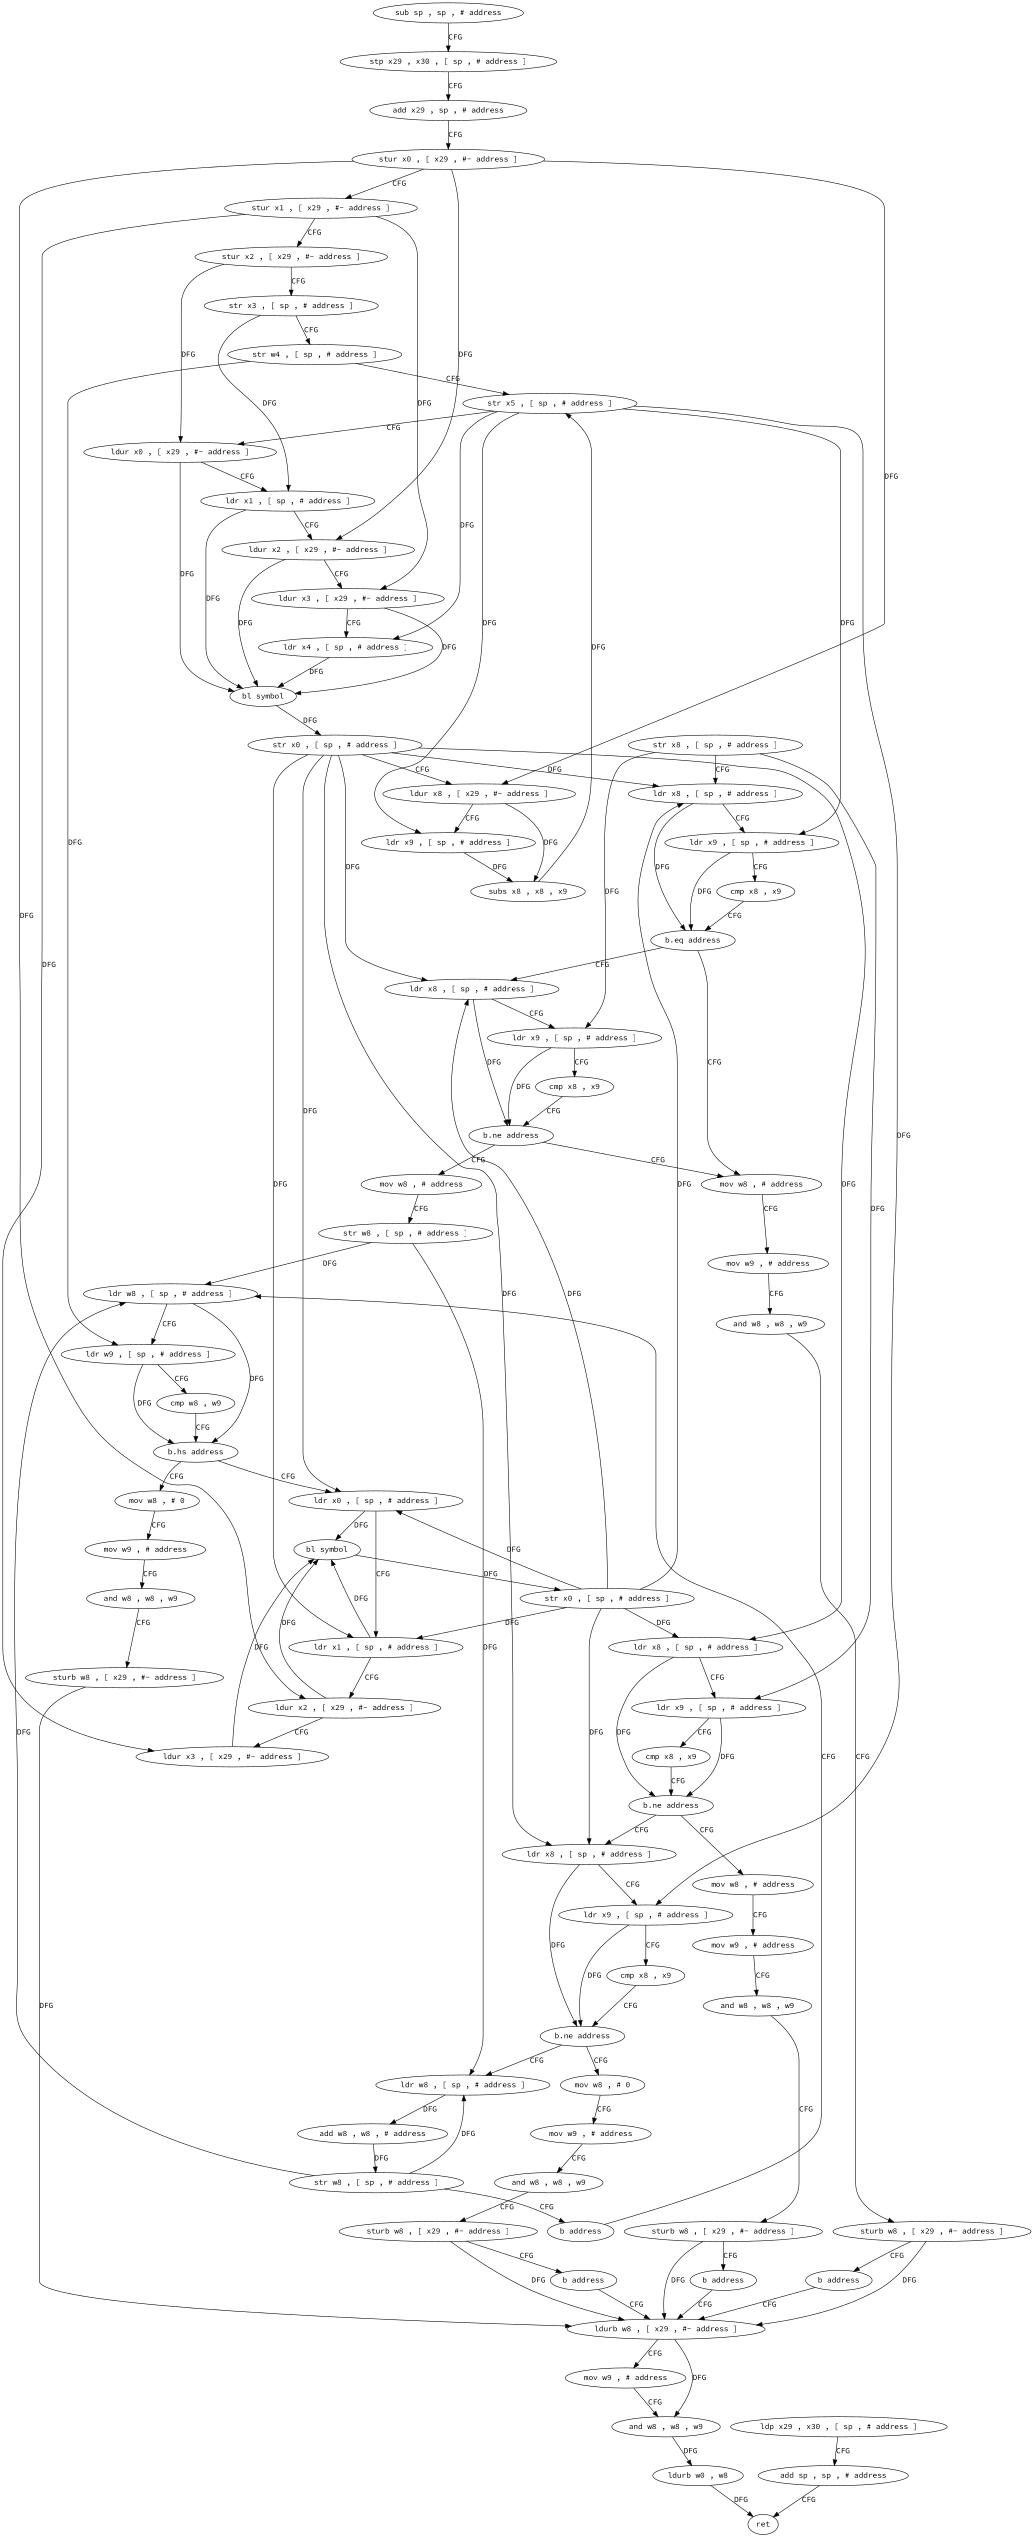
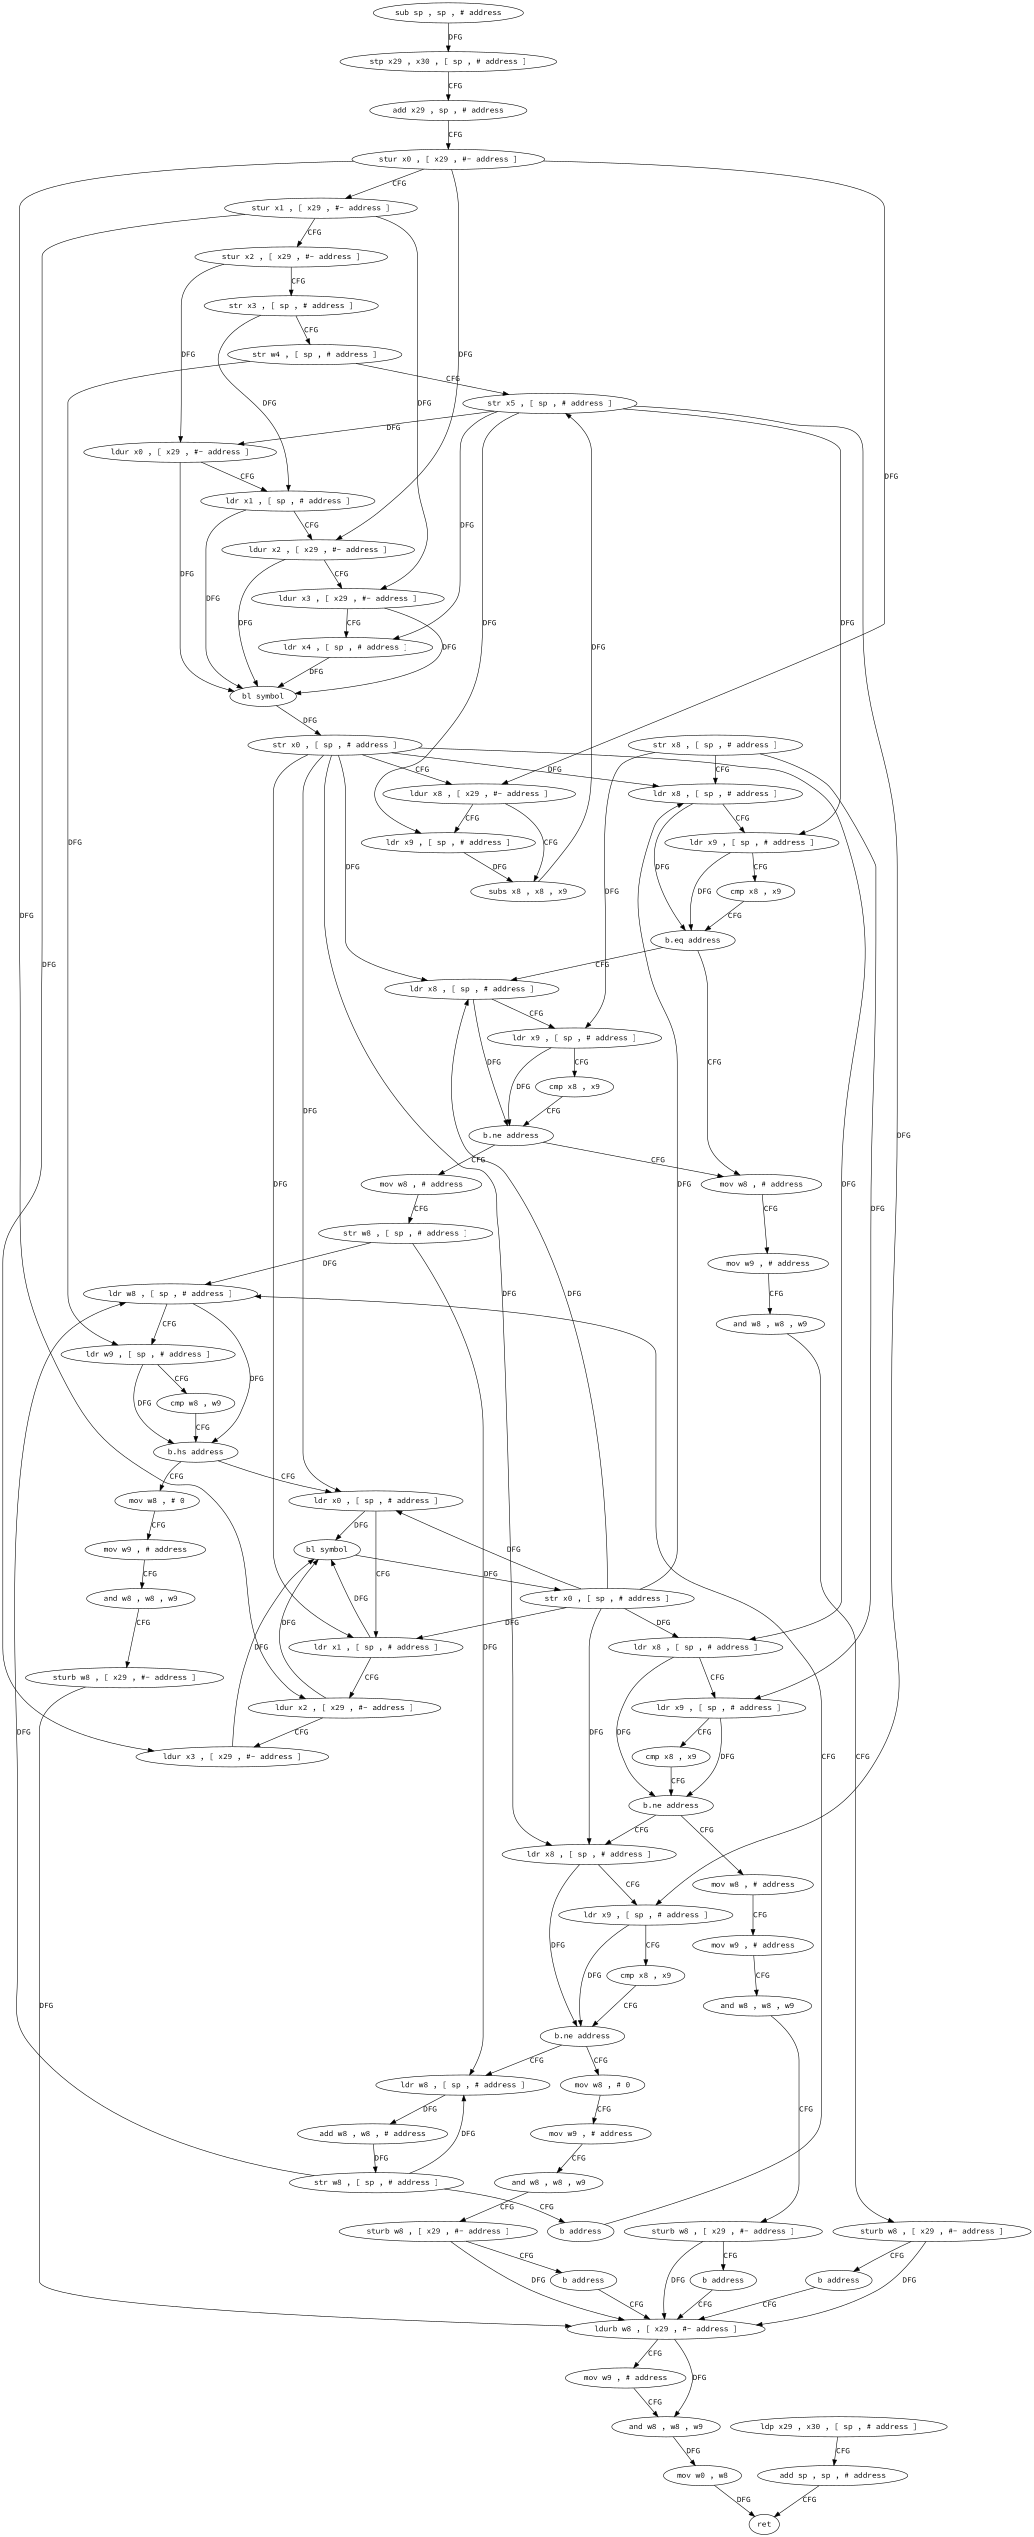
  digraph {
    fontname="Source Code Pro"
    node [fontname="Source Code Pro"]
    edge [fontname="Source Code Pro"]
    n1 [label="sub sp , sp , # address"]
    n2 [label="stp x29 , x30 , [ sp , # address ]"]
    n3 [label="add x29 , sp , # address"]
    n4 [label="stur x0 , [ x29 , #- address ]"]
    n5 [label="stur x1 , [ x29 , #- address ]"]
    n6 [label="ldur x2 , [ x29 , #- address ]"]
    n7 [label="ldur x8 , [ x29 , #- address ]"]
    n8 [label="ldur x2 , [ x29 , #- address ]"]
    n9 [label="stur x2 , [ x29 , #- address ]"]
    n10 [label="ldur x3 , [ x29 , #- address ]"]
    n11 [label="ldur x3 , [ x29 , #- address ]"]
    n12 [label="bl symbol"]
    n13 [label="ldr x9 , [ sp , # address ]"]
    n14 [label="subs x8 , x8 , x9"]
    n15 [label="bl symbol"]
    n16 [label="str x3 , [ sp , # address ]"]
    n17 [label="ldur x0 , [ x29 , #- address ]"]
    n18 [label="ldr x4 , [ sp , # address ]"]
    n19 [label="str w4 , [ sp , # address ]"]
    n20 [label="ldr x1 , [ sp , # address ]"]
    n21 [label="str x5 , [ sp , # address ]"]
    n22 [label="ldr w9 , [ sp , # address ]"]
    n23 [label="ldr x9 , [ sp , # address ]"]
    n24 [label="ldr x9 , [ sp , # address ]"]
    n25 [label="b.hs address"]
    n26 [label="cmp w8 , w9"]
    n27 [label="b.eq address"]
    n28 [label="cmp x8 , x9"]
    n29 [label="b.ne address"]
    n30 [label="cmp x8 , x9"]
    n31 [label="str x0 , [ sp , # address ]"]
    n32 [label="ldr x8 , [ sp , # address ]"]
    n33 [label="ldr x8 , [ sp , # address ]"]
    n34 [label="ldr x0 , [ sp , # address ]"]
    n35 [label="ldr x1 , [ sp , # address ]"]
    n36 [label="ldr x8 , [ sp , # address ]"]
    n37 [label="ldr x8 , [ sp , # address ]"]
    n38 [label="ldr x9 , [ sp , # address ]"]
    n39 [label="b.ne address"]
    n40 [label="ldr x9 , [ sp , # address ]"]
    n41 [label="b.ne address"]
    n42 [label="str x8 , [ sp , # address ]"]
    n43 [label="cmp x8 , x9"]
    n44 [label="cmp x8 , x9"]
    n45 [label="mov w8 , # address"]
    n46 [label="mov w9 , # address"]
    n47 [label="and w8 , w8 , w9"]
    n48 [label="mov w8 , # address"]
    n49 [label="sturb w8 , [ x29 , #- address ]"]
    n50 [label="b address"]
    n51 [label="ldurb w8 , [ x29 , #- address ]"]
    n52 [label="mov w9 , # address"]
    n53 [label="and w8 , w8 , w9"]
-   n54 [label="ldurb w0 , w8"]
+   n54 [label="mov w0 , w8"]
    n55 [label="str w8 , [ sp , # address ]"]
    n56 [label="ldr w8 , [ sp , # address ]"]
    n57 [label="ldr w8 , [ sp , # address ]"]
    n58 [label=ret]
    n59 [label="ldp x29 , x30 , [ sp , # address ]"]
    n60 [label="add sp , sp , # address"]
    n61 [label="add w8 , w8 , # address"]
    n62 [label="mov w8 , # 0"]
    n63 [label="mov w9 , # address"]
    n64 [label="and w8 , w8 , w9"]
    n65 [label="sturb w8 , [ x29 , #- address ]"]
    n66 [label="str x0 , [ sp , # address ]"]
    n67 [label="mov w8 , # address"]
    n68 [label="mov w9 , # address"]
    n69 [label="mov w8 , # 0"]
    n70 [label="and w8 , w8 , w9"]
    n71 [label="mov w9 , # address"]
    n72 [label="str w8 , [ sp , # address ]"]
    n73 [label="and w8 , w8 , w9"]
    n74 [label="sturb w8 , [ x29 , #- address ]"]
    n75 [label="b address"]
    n76 [label="b address"]
    n77 [label="sturb w8 , [ x29 , #- address ]"]
    n78 [label="b address"]
-   n1 -> n2 [label=CFG]
+   n1 -> n2 [label=DFG]
    n2 -> n3 [label=CFG]
    n3 -> n4 [label=CFG]
    n4 -> n5 [label=CFG]
    n4 -> n6 [label=DFG]
    n4 -> n7 [label=DFG]
    n4 -> n8 [label=DFG]
    n5 -> n9 [label=CFG]
    n5 -> n10 [label=DFG]
    n5 -> n11 [label=DFG]
    n6 -> n10 [label=CFG]
    n6 -> n12 [label=DFG]
    n7 -> n13 [label=CFG]
-   n7 -> n14 [label=DFG]
+   n7 -> n14 [label=CFG]
    n8 -> n11 [label=CFG]
    n8 -> n15 [label=DFG]
    n9 -> n16 [label=CFG]
    n9 -> n17 [label=DFG]
    n10 -> n12 [label=DFG]
    n10 -> n18 [label=CFG]
    n11 -> n15 [label=DFG]
    n12 -> n31 [label=DFG]
    n13 -> n14 [label=DFG]
    n14 -> n21 [label=DFG]
    n15 -> n66 [label=DFG]
    n16 -> n19 [label=CFG]
    n16 -> n20 [label=DFG]
    n17 -> n12 [label=DFG]
    n17 -> n20 [label=CFG]
    n18 -> n12 [label=DFG]
    n19 -> n21 [label=CFG]
    n19 -> n22 [label=DFG]
    n20 -> n6 [label=CFG]
    n20 -> n12 [label=DFG]
    n21 -> n13 [label=DFG]
-   n21 -> n17 [label=CFG]
+   n21 -> n17 [label=DFG]
    n21 -> n18 [label=DFG]
    n21 -> n23 [label=DFG]
    n21 -> n24 [label=DFG]
    n22 -> n25 [label=DFG]
    n22 -> n26 [label=CFG]
    n23 -> n27 [label=DFG]
    n23 -> n28 [label=CFG]
    n24 -> n29 [label=DFG]
    n24 -> n30 [label=CFG]
    n25 -> n34 [label=CFG]
    n25 -> n62 [label=CFG]
    n26 -> n25 [label=CFG]
    n27 -> n33 [label=CFG]
    n27 -> n45 [label=CFG]
    n28 -> n27 [label=CFG]
    n29 -> n57 [label=CFG]
    n29 -> n69 [label=CFG]
    n30 -> n29 [label=CFG]
    n31 -> n7 [label=CFG]
    n31 -> n32 [label=DFG]
    n31 -> n33 [label=DFG]
    n31 -> n34 [label=DFG]
    n31 -> n35 [label=DFG]
    n31 -> n36 [label=DFG]
    n31 -> n37 [label=DFG]
    n32 -> n23 [label=CFG]
    n32 -> n27 [label=DFG]
    n33 -> n38 [label=CFG]
    n33 -> n39 [label=DFG]
    n34 -> n15 [label=DFG]
    n34 -> n35 [label=CFG]
    n35 -> n8 [label=CFG]
    n35 -> n15 [label=DFG]
    n36 -> n40 [label=CFG]
    n36 -> n41 [label=DFG]
    n37 -> n24 [label=CFG]
    n37 -> n29 [label=DFG]
    n38 -> n39 [label=DFG]
    n38 -> n43 [label=CFG]
    n39 -> n45 [label=CFG]
    n39 -> n48 [label=CFG]
    n40 -> n41 [label=DFG]
    n40 -> n44 [label=CFG]
    n41 -> n37 [label=CFG]
    n41 -> n67 [label=CFG]
    n42 -> n32 [label=CFG]
    n42 -> n38 [label=DFG]
    n42 -> n40 [label=DFG]
    n43 -> n39 [label=CFG]
    n44 -> n41 [label=CFG]
    n45 -> n46 [label=CFG]
    n46 -> n47 [label=CFG]
    n47 -> n49 [label=CFG]
    n48 -> n55 [label=CFG]
    n49 -> n50 [label=CFG]
    n49 -> n51 [label=DFG]
    n50 -> n51 [label=CFG]
    n51 -> n52 [label=CFG]
    n51 -> n53 [label=DFG]
    n52 -> n53 [label=CFG]
    n53 -> n54 [label=DFG]
    n54 -> n58 [label=DFG]
    n55 -> n56 [label=DFG]
    n55 -> n57 [label=DFG]
    n56 -> n22 [label=CFG]
    n56 -> n25 [label=DFG]
    n57 -> n61 [label=DFG]
    n59 -> n60 [label=CFG]
    n60 -> n58 [label=CFG]
    n61 -> n72 [label=DFG]
    n62 -> n63 [label=CFG]
    n63 -> n64 [label=CFG]
    n64 -> n65 [label=CFG]
    n65 -> n51 [label=DFG]
    n66 -> n32 [label=DFG]
    n66 -> n33 [label=DFG]
    n66 -> n34 [label=DFG]
    n66 -> n35 [label=DFG]
    n66 -> n36 [label=DFG]
    n66 -> n37 [label=DFG]
    n67 -> n68 [label=CFG]
    n68 -> n70 [label=CFG]
    n69 -> n71 [label=CFG]
    n70 -> n74 [label=CFG]
    n71 -> n73 [label=CFG]
    n72 -> n56 [label=DFG]
    n72 -> n57 [label=DFG]
    n72 -> n76 [label=CFG]
    n73 -> n77 [label=CFG]
    n74 -> n51 [label=DFG]
    n74 -> n75 [label=CFG]
    n75 -> n51 [label=CFG]
    n76 -> n56 [label=CFG]
    n77 -> n51 [label=DFG]
    n77 -> n78 [label=CFG]
    n78 -> n51 [label=CFG]
  }
